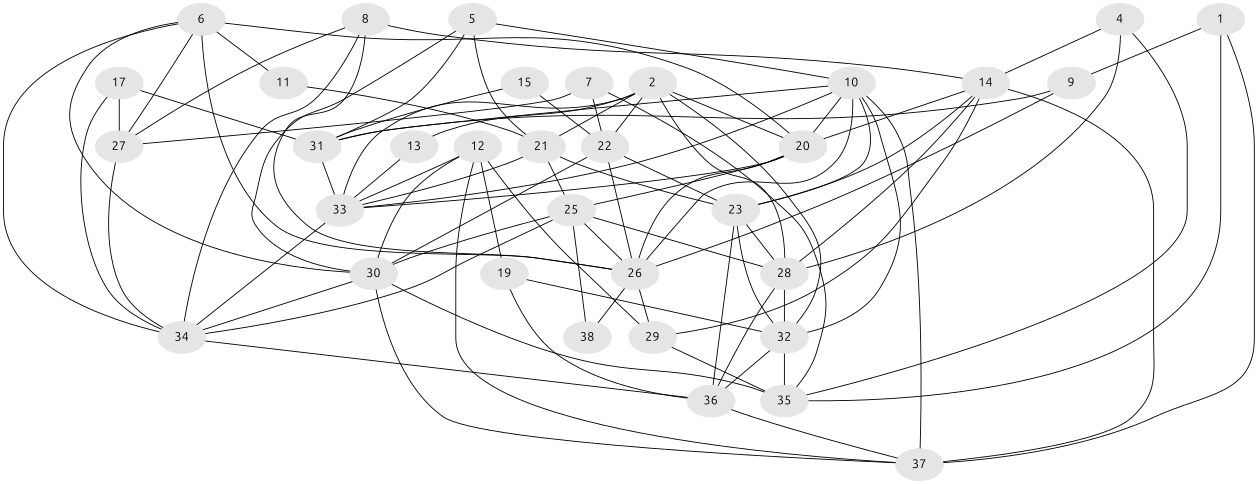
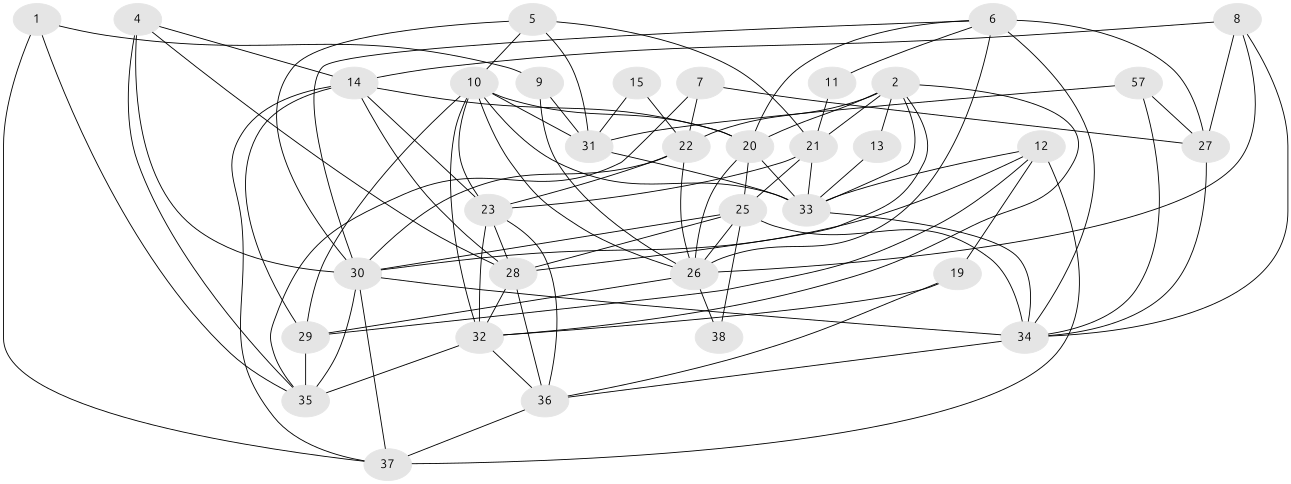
  graph {
    fontname=Ubuntu
    node [color=gray90 fontname=Ubuntu style=filled]
    edge [fontname=Ubuntu weight=1.0]
    1
    9
    35
    37
    31
    26
    2
    13
    20
    21
    22
    28
    32
    33
    25
    23
    30
    36
    34
    29
    4
    14
    5
    10
    38
    6
    11
    27
    7
    8
-   17
+   17 [label=57]
    12
    19
    15
    1 -- 9
    1 -- 35
    1 -- 37
    9 -- 31
    9 -- 26
    31 -- 33
    26 -- 29
    26 -- 38
    2 -- 13
    2 -- 20
    2 -- 21
    2 -- 22
    2 -- 28
    2 -- 32
    2 -- 33
    13 -- 33
    20 -- 26
    20 -- 33
    20 -- 25
    21 -- 33
    21 -- 25
    21 -- 23
    22 -- 26
    22 -- 23
    22 -- 30
    28 -- 32
    28 -- 36
    32 -- 35
    32 -- 36
    33 -- 34
    25 -- 26
    25 -- 28
    25 -- 30 [weight=2.0]
    25 -- 34
    25 -- 38
    23 -- 28
    23 -- 32
    23 -- 36
    30 -- 35 [weight=2.0]
    30 -- 37
    30 -- 34
    36 -- 37
    34 -- 36
    29 -- 35
    4 -- 35
    4 -- 28
+   4 -- 30
    4 -- 14
    14 -- 37
    14 -- 20
    14 -- 28
    14 -- 23
    14 -- 29
    5 -- 31
    5 -- 21
    5 -- 30
    5 -- 10
    10 -- 31
    10 -- 26
    10 -- 20
    10 -- 32
    10 -- 33
    10 -- 23
-   10 -- 37
+   10 -- 29
    6 -- 26 [weight=2.0]
    6 -- 20
    6 -- 30
    6 -- 34
    6 -- 11
    6 -- 27
    11 -- 21
    27 -- 34
    7 -- 35
    7 -- 22
    7 -- 27
    8 -- 26
    8 -- 34
    8 -- 14
    8 -- 27
    17 -- 31
    17 -- 34
    17 -- 27
    12 -- 37
    12 -- 33
    12 -- 30
    12 -- 29
    12 -- 19
    19 -- 32
    19 -- 36
    15 -- 31
    15 -- 22
  }
